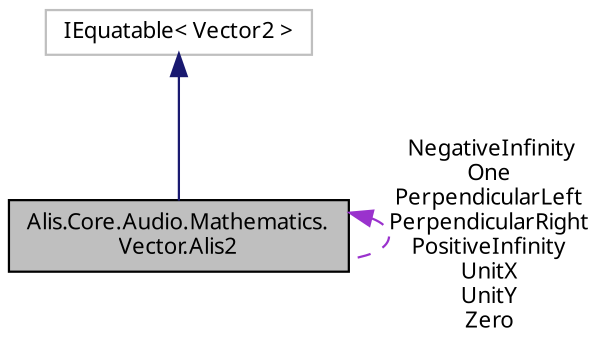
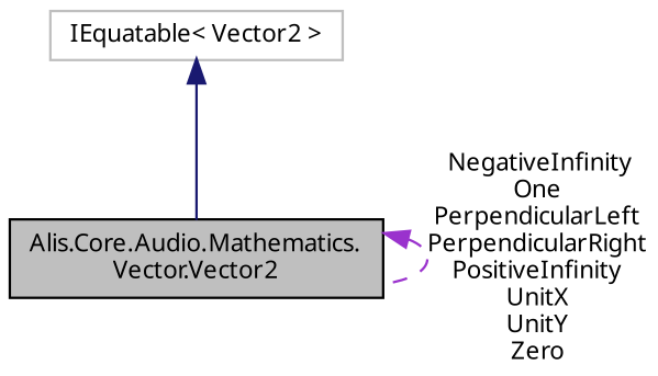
  digraph {
    fontname="Noto Sans"
    node [fontname="Noto Sans" fontsize=10 shape=record style=filled]
    edge [dir=back fontname="Noto Sans" fontsize=10 labelfontname=Helvetica labelfontsize=10]
-   n1 [color=black fillcolor=grey75 fontcolor=black height=0.2 label="Alis.Core.Audio.Mathematics.\lVector.Alis2" width=0.4]
+   n1 [color=black fillcolor=grey75 fontcolor=black height=0.2 label="Alis.Core.Audio.Mathematics.\lVector.Vector2" width=0.4]
    n2 [color=grey75 fillcolor=white height=0.2 label="IEquatable\< Vector2 \>" width=0.4]
    n1 -> n1 [color=darkorchid3 label=" NegativeInfinity\nOne\nPerpendicularLeft\nPerpendicularRight\nPositiveInfinity\nUnitX\nUnitY\nZero" style=dashed]
    n2 -> n1 [color=midnightblue style=solid]
  }
